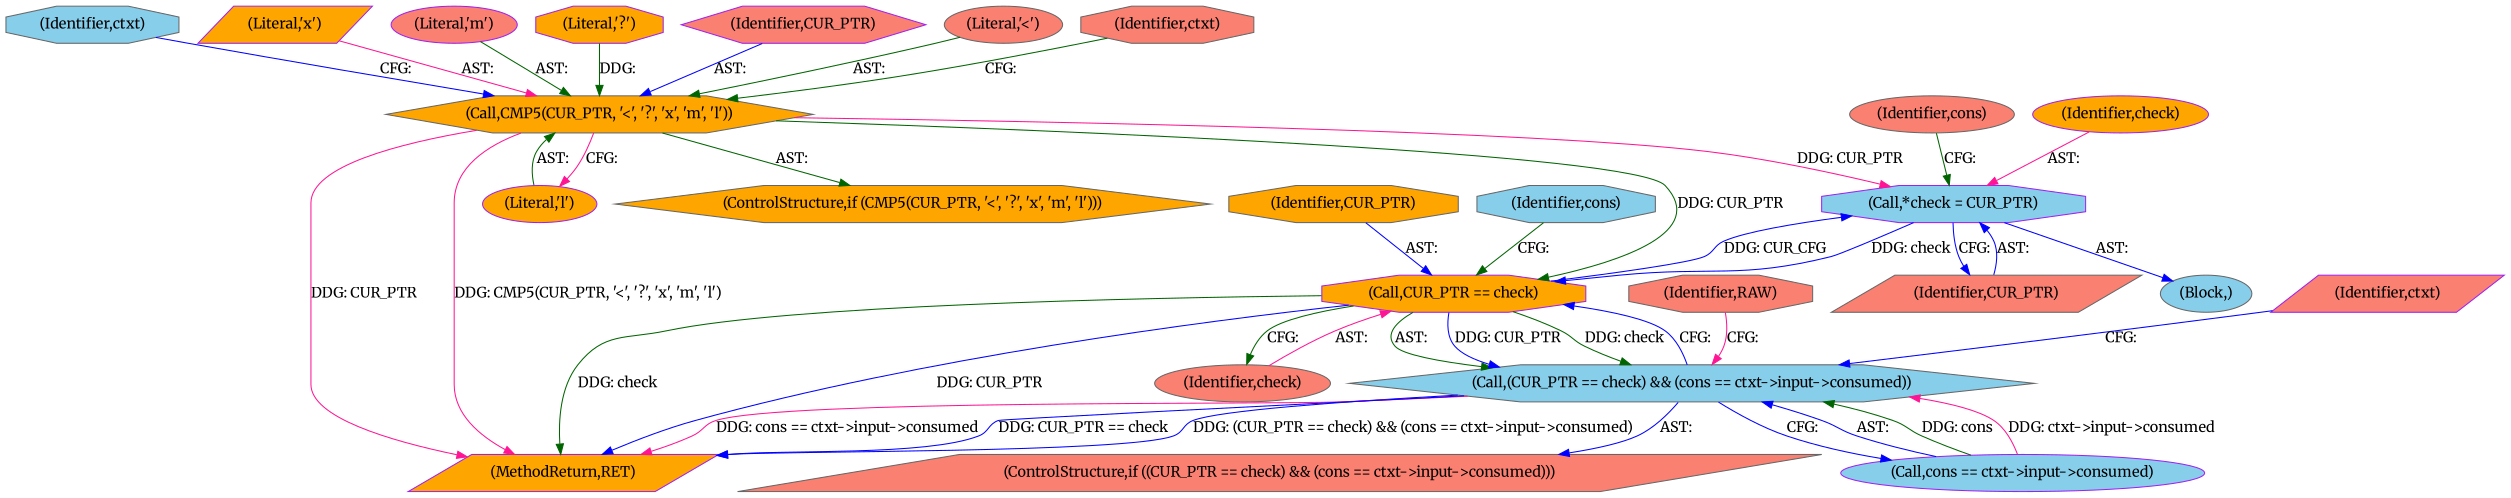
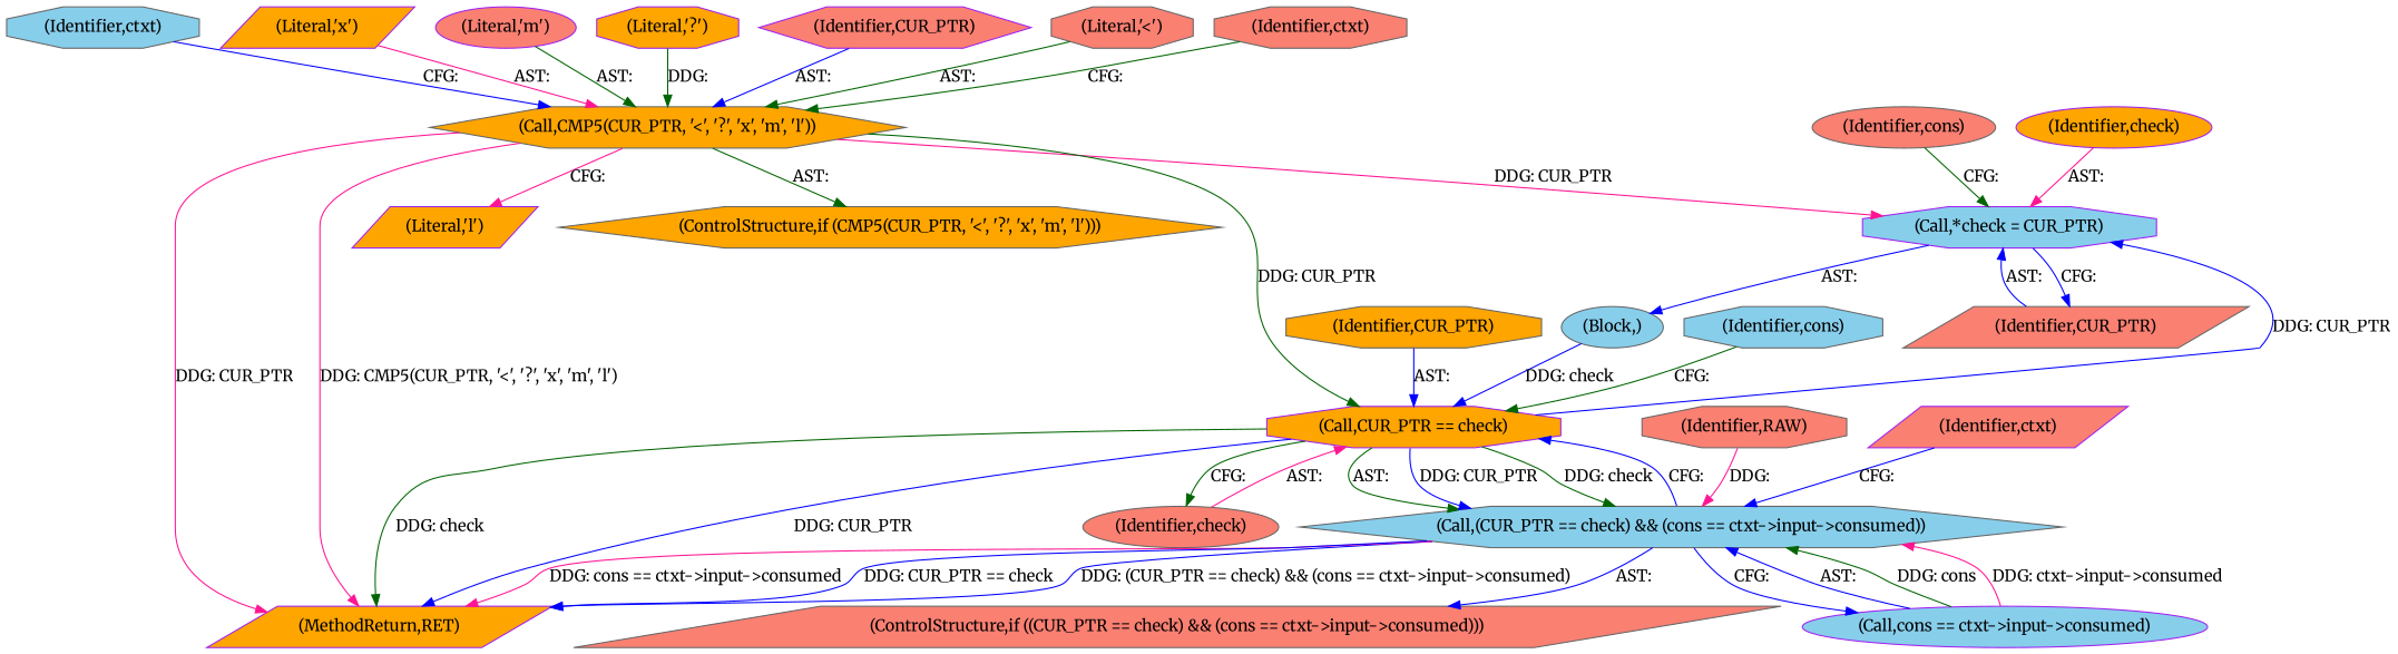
  digraph {
    fontname=Merriweather
    node [color=gray40 fillcolor=salmon fontname=Merriweather shape=octagon style=filled]
    edge [color=blue fontname=Merriweather]
    n1 [color=purple fillcolor=skyblue label="(Call,*check = CUR_PTR)"]
    n2 [color=purple fillcolor=orange label="(Call,CUR_PTR == check)"]
    n3 [label="(Identifier,CUR_PTR)" shape=parallelogram]
    n4 [fillcolor=skyblue label="(Block,)" shape=ellipse]
    n5 [color=purple fillcolor=orange label="(MethodReturn,RET)" shape=parallelogram]
    n6 [fillcolor=skyblue label="(Call,(CUR_PTR == check) && (cons == ctxt->input->consumed))" shape=hexagon]
    n7 [label="(Identifier,check)" shape=ellipse]
    n8 [fillcolor=orange label="(Call,CMP5(CUR_PTR, '<', '?', 'x', 'm', 'l'))" shape=hexagon]
-   n9 [color=purple fillcolor=orange label="(Literal,'l')" shape=ellipse]
+   n9 [color=purple fillcolor=orange label="(Literal,'l')" shape=parallelogram]
    n10 [fillcolor=orange label="(ControlStructure,if (CMP5(CUR_PTR, '<', '?', 'x', 'm', 'l')))" shape=hexagon]
    n11 [color=purple fillcolor=skyblue label="(Call,cons == ctxt->input->consumed)" shape=ellipse]
    n12 [label="(ControlStructure,if ((CUR_PTR == check) && (cons == ctxt->input->consumed)))" shape=parallelogram]
    n13 [fillcolor=skyblue label="(Identifier,ctxt)"]
    n14 [color=purple fillcolor=orange label="(Literal,'x')" shape=parallelogram]
    n15 [color=purple label="(Literal,'m')" shape=ellipse]
    n16 [label="(Identifier,RAW)"]
    n17 [fillcolor=orange label="(Identifier,CUR_PTR)"]
    n18 [color=purple fillcolor=orange label="(Literal,'?')"]
    n19 [label="(Identifier,cons)" shape=ellipse]
    n20 [color=purple fillcolor=orange label="(Identifier,check)" shape=ellipse]
    n21 [color=purple label="(Identifier,CUR_PTR)" shape=hexagon]
    n22 [fillcolor=skyblue label="(Identifier,cons)"]
    n23 [color=purple label="(Identifier,ctxt)" shape=parallelogram]
-   n24 [label="(Literal,'<')" shape=ellipse]
+   n24 [label="(Literal,'<')"]
    n25 [label="(Identifier,ctxt)"]
-   n1 -> n2 [label="DDG: check"]
+   n4 -> n2 [label="DDG: check"]
    n1 -> n3 [label="CFG: "]
    n1 -> n4 [label="AST: "]
-   n2 -> n1 [label="DDG: CUR_CFG"]
+   n2 -> n1 [label="DDG: CUR_PTR"]
    n2 -> n5 [color=darkgreen label="DDG: check"]
    n2 -> n5 [label="DDG: CUR_PTR"]
    n2 -> n6 [color=darkgreen label="AST: "]
    n2 -> n6 [label="DDG: CUR_PTR"]
    n2 -> n6 [color=darkgreen label="DDG: check"]
    n2 -> n7 [color=darkgreen label="CFG: "]
    n3 -> n1 [label="AST: "]
    n6 -> n2 [label="CFG: "]
    n6 -> n5 [label="DDG: (CUR_PTR == check) && (cons == ctxt->input->consumed)"]
    n6 -> n5 [color=deeppink label="DDG: cons == ctxt->input->consumed"]
    n6 -> n5 [label="DDG: CUR_PTR == check"]
    n6 -> n11 [label="CFG: "]
    n6 -> n12 [label="AST: "]
    n7 -> n2 [color=deeppink label="AST: "]
    n8 -> n1 [color=deeppink label="DDG: CUR_PTR"]
    n8 -> n2 [color=darkgreen label="DDG: CUR_PTR"]
    n8 -> n5 [color=deeppink label="DDG: CUR_PTR"]
    n8 -> n5 [color=deeppink label="DDG: CMP5(CUR_PTR, '<', '?', 'x', 'm', 'l')"]
    n8 -> n9 [color=deeppink label="CFG: "]
    n8 -> n10 [color=darkgreen label="AST: "]
-   n9 -> n8 [color=darkgreen label="AST: "]
    n11 -> n6 [label="AST: "]
    n11 -> n6 [color=darkgreen label="DDG: cons"]
    n11 -> n6 [color=deeppink label="DDG: ctxt->input->consumed"]
    n13 -> n8 [label="CFG: "]
    n14 -> n8 [color=deeppink label="AST: "]
    n15 -> n8 [color=darkgreen label="AST: "]
-   n16 -> n6 [color=deeppink label="CFG: "]
+   n16 -> n6 [color=deeppink label="DDG: "]
    n17 -> n2 [label="AST: "]
    n18 -> n8 [color=darkgreen label="DDG: "]
    n19 -> n1 [color=darkgreen label="CFG: "]
    n20 -> n1 [color=deeppink label="AST: "]
    n21 -> n8 [label="AST: "]
    n22 -> n2 [color=darkgreen label="CFG: "]
    n23 -> n6 [label="CFG: "]
    n24 -> n8 [color=darkgreen label="AST: "]
    n25 -> n8 [color=darkgreen label="CFG: "]
  }
